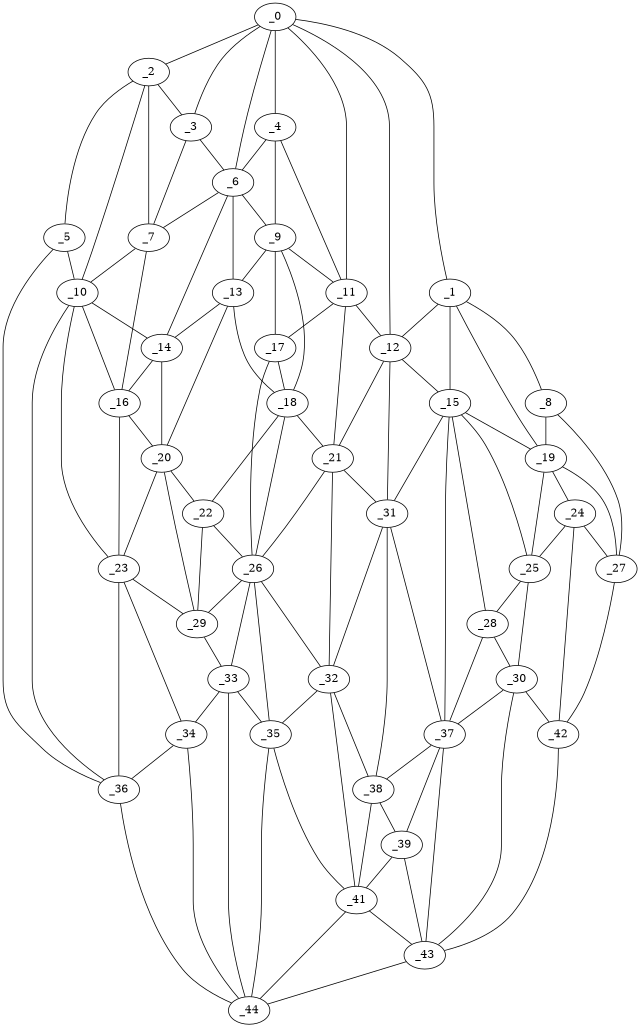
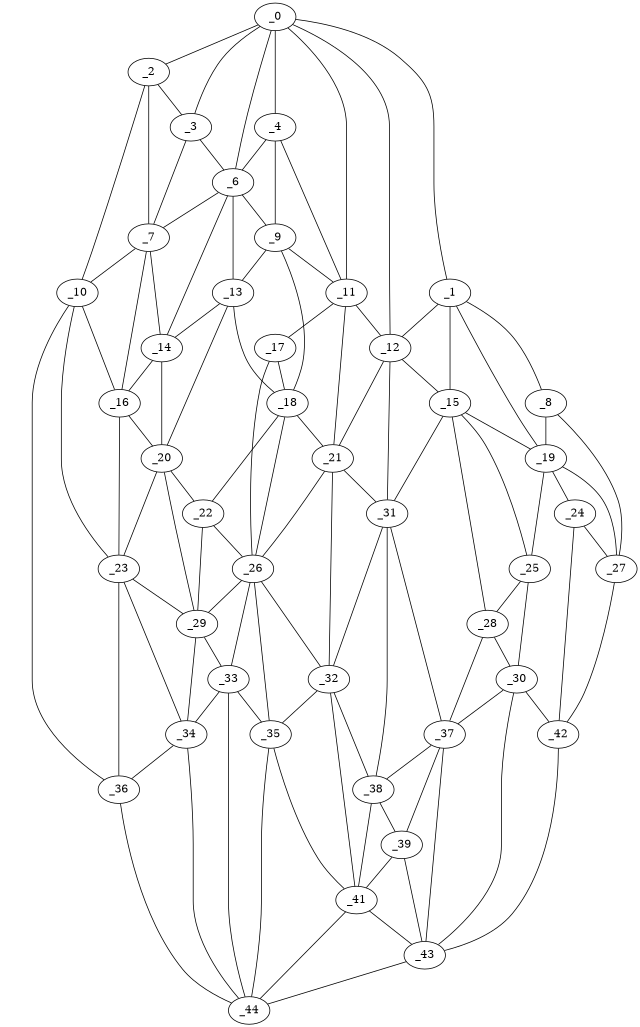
  graph {
    node [x=55 y=75]
    edge [valence=2]
    _0 [x=38]
    _1 [x=39 y=8]
    _2 [x=41 y=94]
    _3 [x=42 y=86]
    _4 [x=43 y=73]
    _6 [x=46 y=83]
    _11 [x=54 y=57]
    _12 [y=53]
    _8 [x=49 y=3]
    _15 [x=57 y=43]
    _19 [x=60 y=13]
-   _5 [x=43 y=103]
    _7 [x=47 y=90]
    _10 [x=52 y=102]
    _9 [x=50 y=71]
    _13 [y=78]
    _14 [y=83]
    _17 [x=59 y=68]
    _21 [x=66 y=66]
    _31 [x=81 y=61]
    _27 [x=71 y=4]
    _25 [x=68 y=22]
    _28 [x=73 y=30]
    _37 [x=86 y=46]
    _24 [x=68 y=12]
    _36 [x=85 y=103]
    _16 [x=57 y=89]
    _23 [x=66 y=97]
    _18 [x=59 y=74]
    _20 [x=65 y=84]
    _26 [x=70 y=74]
    _32 [x=83 y=68]
    _38 [x=87 y=57]
    _42 [x=96 y=11]
    _30 [x=81 y=29]
    _43 [x=96 y=40]
    _39 [x=91 y=52]
    _44 [x=96 y=85]
    _29 [x=75 y=84]
    _34 [x=84 y=87]
    _22 [x=66 y=79]
    _33 [x=84 y=80]
    _35 [x=85]
    _41 [x=95 y=59]
    _0 -- _1 [valence=1]
    _0 -- _2 [valence=1]
    _0 -- _3 [valence=1]
    _0 -- _4
    _0 -- _6
    _0 -- _11
    _0 -- _12 [valence=1]
    _1 -- _12 [valence=1]
    _1 -- _8 [valence=1]
    _1 -- _15
    _1 -- _19 [valence=1]
    _2 -- _3 [valence=1]
-   _2 -- _5 [valence=1]
    _2 -- _7 [valence=1]
    _2 -- _10
    _3 -- _6
    _3 -- _7
    _4 -- _6
    _4 -- _11
    _4 -- _9
    _6 -- _7
    _6 -- _9
    _6 -- _13
    _6 -- _14 [valence=1]
    _11 -- _12
    _11 -- _17
    _11 -- _21 [valence=1]
    _12 -- _15
    _12 -- _21
    _12 -- _31
    _8 -- _19
    _8 -- _27 [valence=1]
    _15 -- _19
    _15 -- _31
    _15 -- _25 [valence=1]
    _15 -- _28
-   _15 -- _37
    _19 -- _27
    _19 -- _25 [valence=1]
    _19 -- _24
-   _5 -- _10 [valence=1]
-   _5 -- _36 [valence=1]
    _7 -- _10 [valence=1]
-   _10 -- _14
+   _7 -- _14
    _7 -- _16
    _10 -- _36
    _10 -- _16
    _10 -- _23
    _9 -- _11 [valence=1]
    _9 -- _13 [valence=1]
-   _9 -- _17
    _9 -- _18
    _13 -- _14
    _13 -- _18 [valence=1]
    _13 -- _20
    _14 -- _16 [valence=1]
    _14 -- _20 [valence=1]
    _17 -- _18 [valence=1]
    _17 -- _26 [valence=1]
    _21 -- _31
    _21 -- _26 [valence=1]
    _21 -- _32
    _31 -- _37 [valence=1]
    _31 -- _32
    _31 -- _38 [valence=1]
    _27 -- _42 [valence=1]
    _25 -- _28
    _25 -- _30 [valence=1]
    _28 -- _37 [valence=1]
    _28 -- _30 [valence=1]
    _37 -- _38
    _37 -- _43
    _37 -- _39 [valence=1]
    _24 -- _27 [valence=1]
-   _24 -- _25
    _24 -- _42
    _36 -- _44 [valence=1]
    _16 -- _23 [valence=1]
    _16 -- _20 [valence=1]
    _23 -- _36
    _23 -- _29 [valence=1]
    _23 -- _34
    _18 -- _21
    _18 -- _26
    _18 -- _22
    _20 -- _23
    _20 -- _29 [valence=1]
    _20 -- _22 [valence=1]
    _26 -- _32
    _26 -- _29
    _26 -- _33
    _26 -- _35
    _32 -- _38
    _32 -- _35
    _32 -- _41
    _38 -- _39
    _38 -- _41
    _42 -- _43 [valence=1]
    _30 -- _37
    _30 -- _42 [valence=1]
    _30 -- _43
    _43 -- _44 [valence=1]
    _39 -- _43
    _39 -- _41 [valence=1]
+   _29 -- _34
    _29 -- _33
    _34 -- _36
    _34 -- _44 [valence=1]
    _22 -- _26
    _22 -- _29
    _33 -- _44
    _33 -- _34
    _33 -- _35 [valence=1]
    _35 -- _44
    _35 -- _41
    _41 -- _43
    _41 -- _44 [valence=1]
  }
